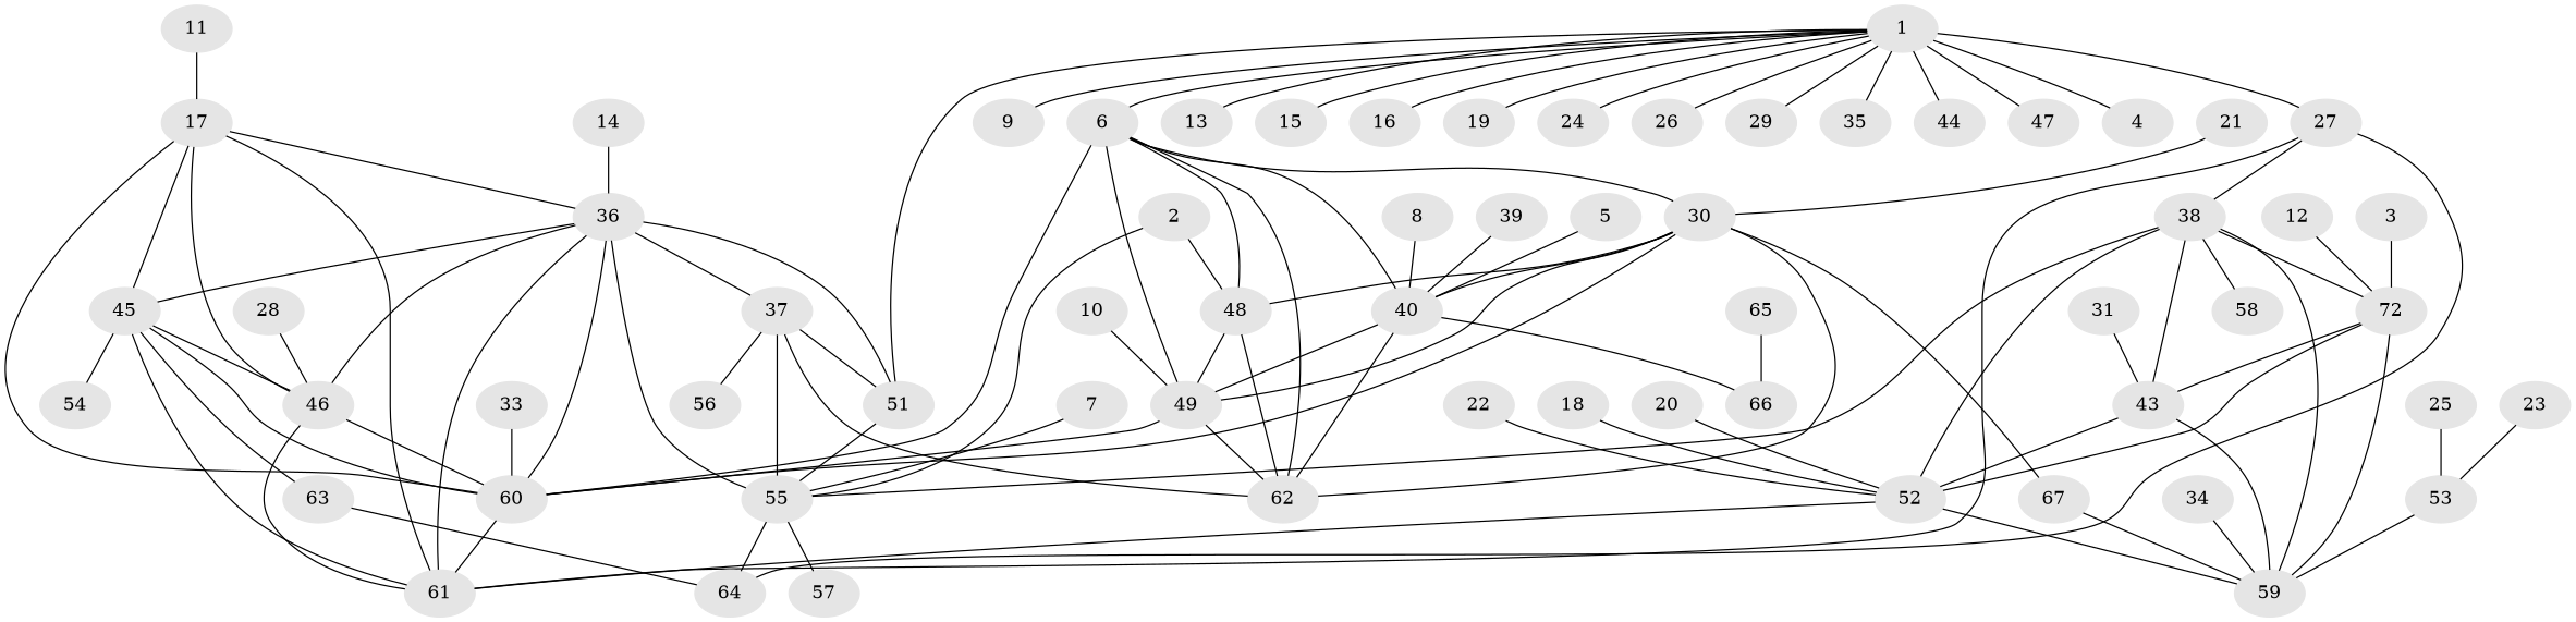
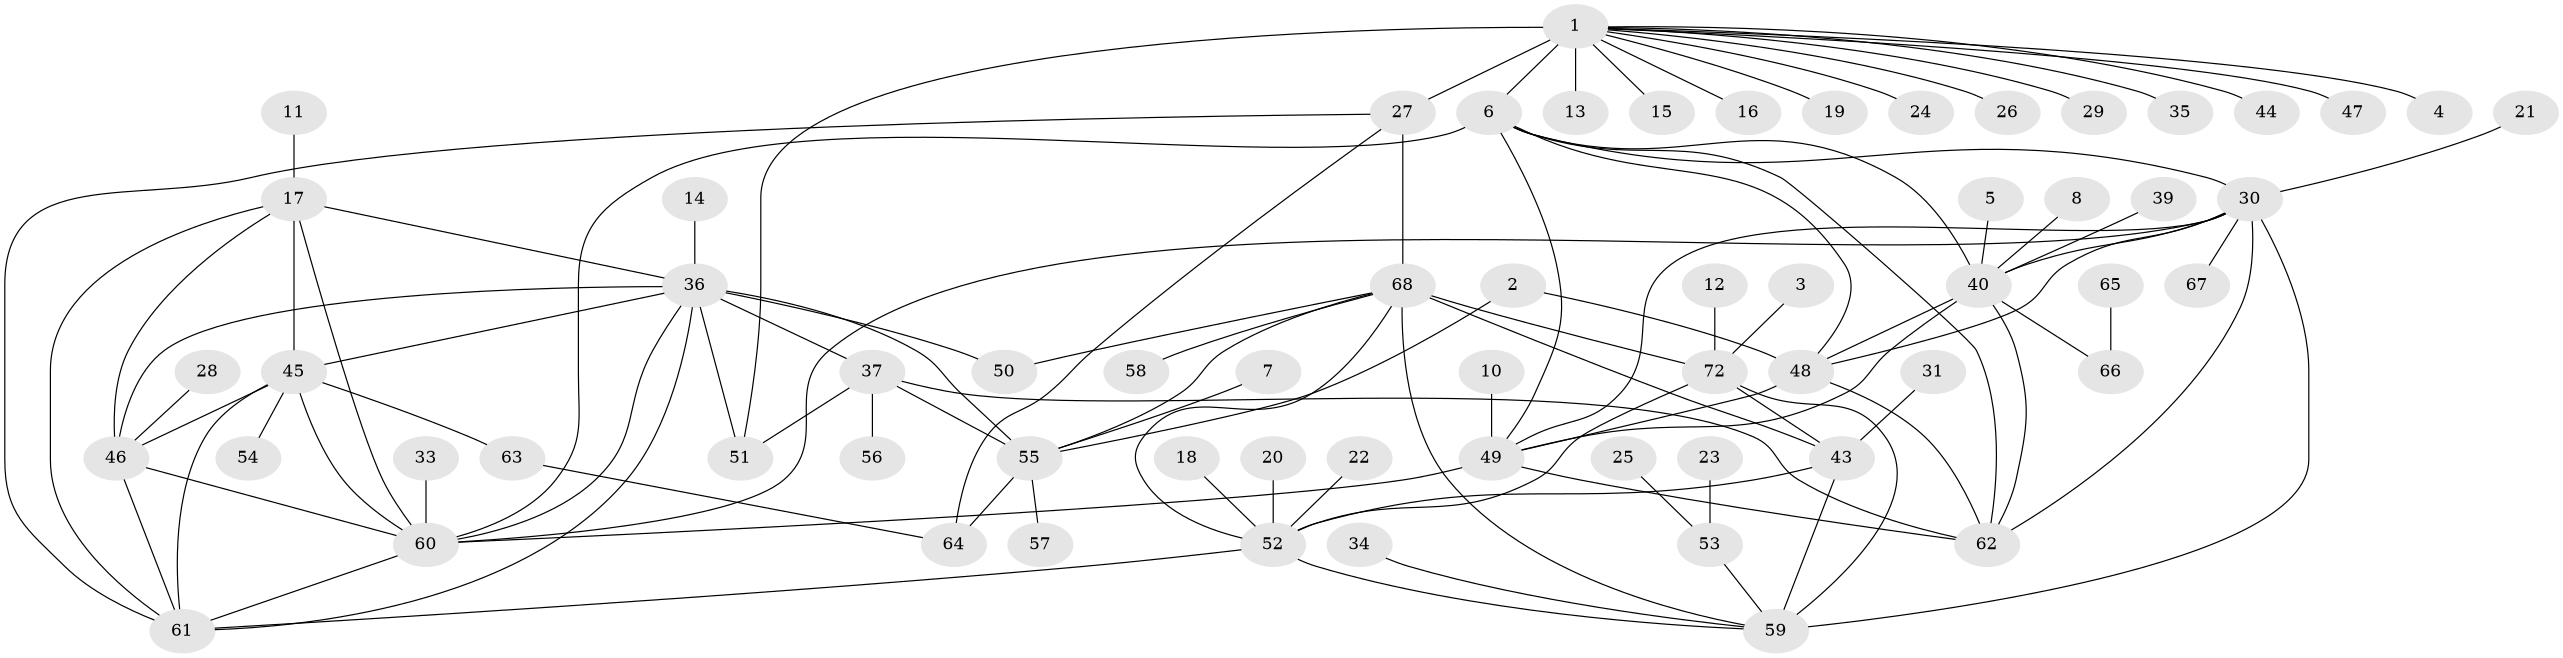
  graph {
    node [color=gray90 style=filled]
    edge [weight=1.0]
    1
    4
    6
-   9
    13
    15
    16
    19
    24
    26
    27
    29
    35
    44
    47
    51
    48
    40
    30
    49
    60
    62
    61
-   38
+   38 [label=68]
    64
    55
    2
    57
    n29 [label=72]
    3
    52
    59
    43
    5
    66
    67
    7
    8
    10
    11
    17
    36
    45
    46
    12
    14
    37
+   50
    54
    63
    18
    20
    21
    22
    23
    53
    25
    58
    28
    31
    33
    34
    56
    39
    65
    1 -- 4
    1 -- 6
-   1 -- 9
    1 -- 13
    1 -- 15
    1 -- 16
    1 -- 19
    1 -- 24
    1 -- 26
    1 -- 27 [weight=8.0]
    1 -- 29
    1 -- 35
    1 -- 44
    1 -- 47
    1 -- 51
    6 -- 48
    6 -- 40
    6 -- 30
    6 -- 49
    6 -- 60
    6 -- 62
    27 -- 61
    27 -- 38
    27 -- 64
-   51 -- 55 [weight=2.0]
    48 -- 49
    48 -- 62
+   40 -- 48
    40 -- 49
    40 -- 62
    40 -- 66
    30 -- 48
    30 -- 40
    30 -- 49
    30 -- 60
    30 -- 62
-   67 -- 59
+   30 -- 59
    30 -- 67
    49 -- 60
    49 -- 62
    60 -- 61
    38 -- 55
    38 -- n29
    38 -- 52
    38 -- 59
    38 -- 43 [weight=2.0]
+   38 -- 50
    38 -- 58
    55 -- 64
    55 -- 57
    2 -- 48
    2 -- 55
    n29 -- 52
    n29 -- 59
    n29 -- 43 [weight=2.0]
    3 -- n29
    52 -- 61
    52 -- 59
    43 -- 52 [weight=2.0]
    43 -- 59 [weight=2.0]
    5 -- 40
    7 -- 55
    8 -- 40
    10 -- 49
    11 -- 17
    17 -- 60
    17 -- 61
    17 -- 36
    17 -- 45
    17 -- 46
    36 -- 51
    36 -- 60
    36 -- 61
    36 -- 55 [weight=2.0]
    36 -- 45
    36 -- 46
    36 -- 37 [weight=2.0]
+   36 -- 50
    45 -- 60
    45 -- 61
    45 -- 46
    45 -- 54
    45 -- 63
    46 -- 60
    46 -- 61
    12 -- n29
    14 -- 36
    37 -- 51 [weight=2.0]
    37 -- 62
    37 -- 55 [weight=4.0]
    37 -- 56
    63 -- 64
    18 -- 52
    20 -- 52
    21 -- 30
    22 -- 52
    23 -- 53
    53 -- 59
    25 -- 53
    28 -- 46
    31 -- 43
    33 -- 60
    34 -- 59
    39 -- 40
    65 -- 66
  }
